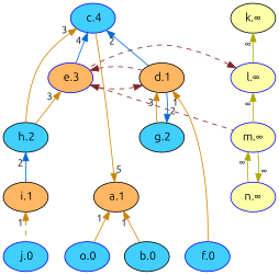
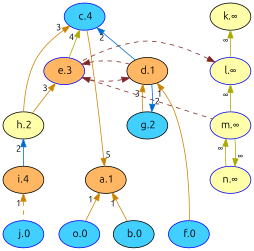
  digraph {
    fontname=Ubuntu
    node [color=blue fillcolor="#40cfff" fontname=Ubuntu fontsize=14 style=filled]
    edge [color="#cc8400" dir=back fontname=Ubuntu fontsize=12 labeldistance=1.5 style=solid]
    n1 [color=black label=" b.0"]
    n2 [label=" f.0"]
    n3 [label=" j.0"]
    n4 [label=" o.0"]
    n5 [label=" c.4"]
    n6 [color=black fillcolor="#ffb763" label=" d.1"]
-   n7 [color=black label=" h.2"]
+   n7 [color=black fillcolor="#FFFFAA" label=" h.2"]
    n8 [fillcolor="#ffb763" label=" e.3"]
-   n9 [color=black fillcolor="#ffb763" label=" i.1"]
+   n9 [color=black fillcolor="#ffb763" label="i.4"]
    n10 [color=black label=" g.2"]
    n11 [fillcolor="#FFFFAA" label="m.∞"]
    n12 [color=black fillcolor="#ffb763" label=" a.1"]
    n13 [fillcolor="#FFFFAA" label="n.∞"]
    n14 [fillcolor="#FFFFAA" label="l.∞"]
    n15 [color=black fillcolor="#FFFFAA" label="k.∞"]
    subgraph sub_1 {
      rank=max
      n1
      n2
      n3
      n4
    }
    subgraph sub_2 {
      rank=min
      n5
    }
    n5 -> n6 [color="#006ad1" taillabel=2]
    n5 -> n7 [taillabel=3]
-   n5 -> n8 [color="#006ad1" taillabel=4]
+   n5 -> n8 [color="#AAAA00" taillabel=4]
    n6 -> n2 [taillabel=1]
    n6 -> n8 [color="#7f2626" constraint=false style=dashed]
    n6 -> n10 [taillabel=3]
    n7 -> n9 [color="#006ad1" taillabel=2]
    n8 -> n6 [color="#7f2626" constraint=false style=dashed]
    n8 -> n7 [taillabel=3]
    n8 -> n11 [color="#7f2626" constraint=false style=dashed]
    n9 -> n3 [style=dashed taillabel=1]
    n10 -> n6 [color="#006ad1" taillabel=2]
    n11 -> n13 [color="#AAAA00" taillabel="∞"]
    n12 -> n1 [taillabel=1]
    n12 -> n4 [taillabel=1]
    n12 -> n5 [taillabel=5]
    n13 -> n11 [color="#AAAA00" taillabel="∞"]
    n14 -> n8 [color="#7f2626" constraint=false style=dashed]
    n14 -> n11 [color="#AAAA00" taillabel="∞"]
    n15 -> n14 [color="#AAAA00" taillabel="∞"]
  }
